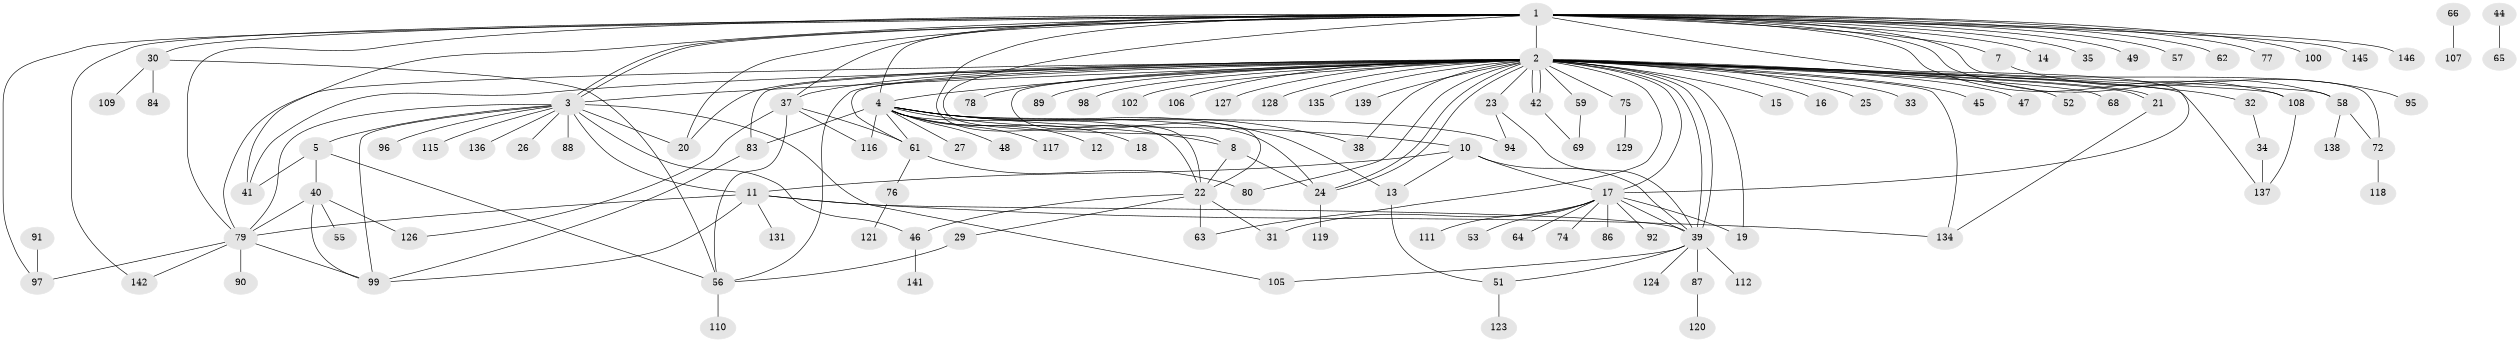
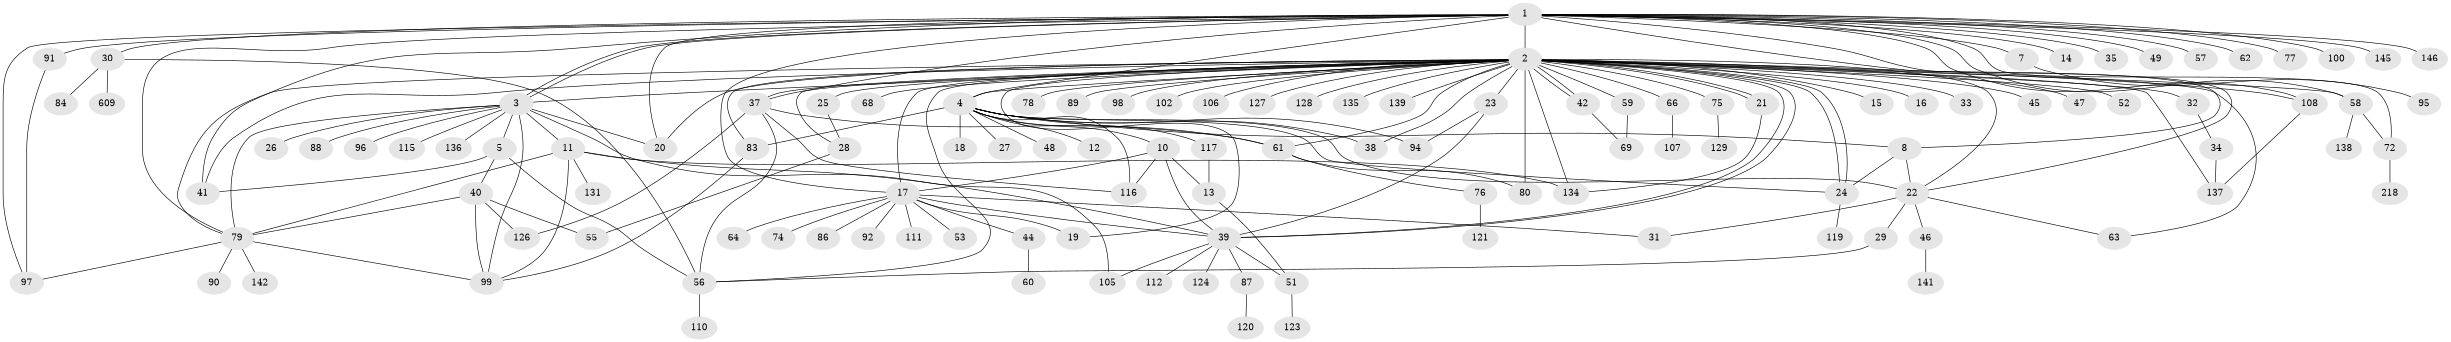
  graph {
    node [color=gray90 style=filled]
    1 [super="+36"]
    2 [super="+6"]
    3 [super="+43"]
    4 [super="+9"]
    7 [super="+50"]
    8
    14
    17 [super="+132"]
    20
    22 [super="+103"]
    30
    35
    37 [super="+114"]
    41 [super="+125"]
    49
    57
    58 [super="+65"]
    62
    72
    77
    79 [super="+85"]
    91
    97
    100
    108 [super="+144"]
    145
    146
    15
    16
    19
    21 [super="+81"]
    23
    24
    25
+   28 [super="+70"]
    32
    33
    38
    39 [super="+67"]
    42
    45
    47
    52
    56 [super="+93"]
    59 [super="+101"]
    61 [super="+82"]
    63
    66
    68
    75
    78
    80
    83
    89 [super="+104"]
    98
    102
    106
    127
    128
    134 [super="+143"]
    135
    137
    139
    5
    11 [super="+73"]
    26
    46 [super="+113"]
    88
    96
    99 [super="+122"]
    105
    115
    136
    10 [super="+133"]
    12
    13 [super="+71"]
    18
    27
    48
    94
    116
    117
    95
    31
    44
    53
    64
    74
    86
    92
    111
    29
    84
-   109
+   109 [label=609]
    126
    138
-   118
+   118 [label=218]
    90
    142
    119
    55
    34
    51 [super="+54"]
    87
    112
    124
    69 [super="+130"]
    110
    76 [super="+140"]
    107
    129
    40
    131
    141
    123
-   60 [label=65]
+   60
    120
    121
    1 -- 2 [weight=3]
    1 -- 3
    1 -- 3
    1 -- 4
    1 -- 7
    1 -- 8
    1 -- 14
    1 -- 17 [weight=2]
    1 -- 20 [weight=2]
    1 -- 22
    1 -- 30
    1 -- 35
    1 -- 37
    1 -- 41
    1 -- 49
    1 -- 57
    1 -- 58
    1 -- 62
    1 -- 72
    1 -- 77
    1 -- 79
-   1 -- 142
+   1 -- 91
    1 -- 97
    1 -- 100
    1 -- 108
    1 -- 145
    1 -- 146
    2 -- 3
    2 -- 4 [weight=2]
    2 -- 17
    2 -- 20
    2 -- 22
    2 -- 37
    2 -- 41
    2 -- 58
    2 -- 79
    2 -- 108
    2 -- 15
    2 -- 16
    2 -- 19
    2 -- 21
    2 -- 21
    2 -- 23
    2 -- 24
    2 -- 24
    2 -- 25
+   2 -- 28
    2 -- 32
    2 -- 33
    2 -- 38
    2 -- 39 [weight=2]
    2 -- 39
    2 -- 42
    2 -- 42
    2 -- 45
    2 -- 47
    2 -- 52
    2 -- 56
    2 -- 59
    2 -- 61 [weight=2]
    2 -- 63
+   2 -- 66
    2 -- 68
    2 -- 75
    2 -- 78
    2 -- 80
    2 -- 83
    2 -- 89
    2 -- 98
    2 -- 102
    2 -- 106
    2 -- 127
    2 -- 128
    2 -- 134
    2 -- 135
    2 -- 137
    2 -- 139
    3 -- 20
    3 -- 79
    3 -- 5
    3 -- 11
    3 -- 26
-   3 -- 46
    3 -- 88
    3 -- 96
    3 -- 99
    3 -- 105
    3 -- 115
    3 -- 136
    4 -- 8
    4 -- 22
    4 -- 24
    4 -- 38
    4 -- 61
    4 -- 83
    4 -- 10
    4 -- 12
-   4 -- 13
+   117 -- 13
    4 -- 18
    4 -- 27
    4 -- 48
    4 -- 94
    4 -- 116
    4 -- 117
    7 -- 95
    8 -- 22
    8 -- 24
    17 -- 19
    17 -- 39
    17 -- 31
+   17 -- 44
    17 -- 53
    17 -- 64
    17 -- 74
    17 -- 86
    17 -- 92
    17 -- 111
    22 -- 63
    22 -- 46
    22 -- 31
    22 -- 29
    30 -- 56
    30 -- 84
    30 -- 109
    37 -- 56
    37 -- 61
    37 -- 116
    37 -- 126
    58 -- 72
    58 -- 138
    72 -- 118
    79 -- 97
    79 -- 99
    79 -- 90
    79 -- 142
    91 -- 97
    108 -- 137
    21 -- 134
    23 -- 39
    23 -- 94
    24 -- 119
+   25 -- 28
+   28 -- 55
    32 -- 34
    39 -- 105
    39 -- 51
    39 -- 87
    39 -- 112
    39 -- 124
    42 -- 69
    56 -- 110
    59 -- 69 [weight=2]
    61 -- 80
    61 -- 76
    66 -- 107
    75 -- 129
    83 -- 99
    5 -- 41
    5 -- 56
    5 -- 40
    11 -- 79
    11 -- 39
    11 -- 134
    11 -- 99
    11 -- 131
    46 -- 141
    10 -- 17
    10 -- 39
-   10 -- 11
+   10 -- 116
    10 -- 13
    13 -- 51
    44 -- 60
    29 -- 56
    34 -- 137
    51 -- 123
    87 -- 120
    76 -- 121
    40 -- 79
    40 -- 99
    40 -- 126
    40 -- 55
  }
